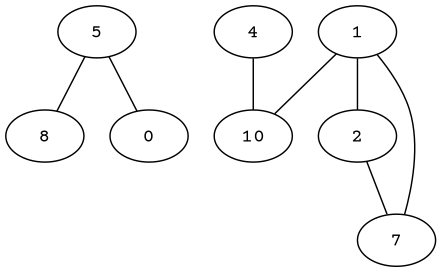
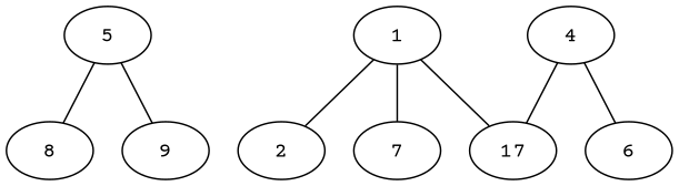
  graph {
    fontname="Courier Prime"
    node [fontname="Courier Prime" type=corner]
    edge [fontname="Courier Prime" frequency=1 type0=line]
    8 [type=intersection x=174 y=295]
-   10 [type=intersection x=382 y=338]
+   10 [type=intersection x=382 y=338 label=17]
    1 [x=464 y=365]
    2 [x=467 y=438]
    7 [x=79 y=432]
    4 [type=intersection x=159 y=352]
-   9 [x=142 y=354 label=0]
+   6 [x=60 y=344]
+   9 [x=142 y=354]
    5 [x=157 y=314]
    1 -- 10 [angle0=.32]
    1 -- 2 [angle0=1.53]
    1 -- 7 [angle0=1.36]
-   2 -- 7 [angle0=.02]
    4 -- 10 [angle0=-.06]
+   4 -- 6 [angle0=.08]
    5 -- 8 [angle0=-.84]
    5 -- 9 [angle0=-1.21]
  }
